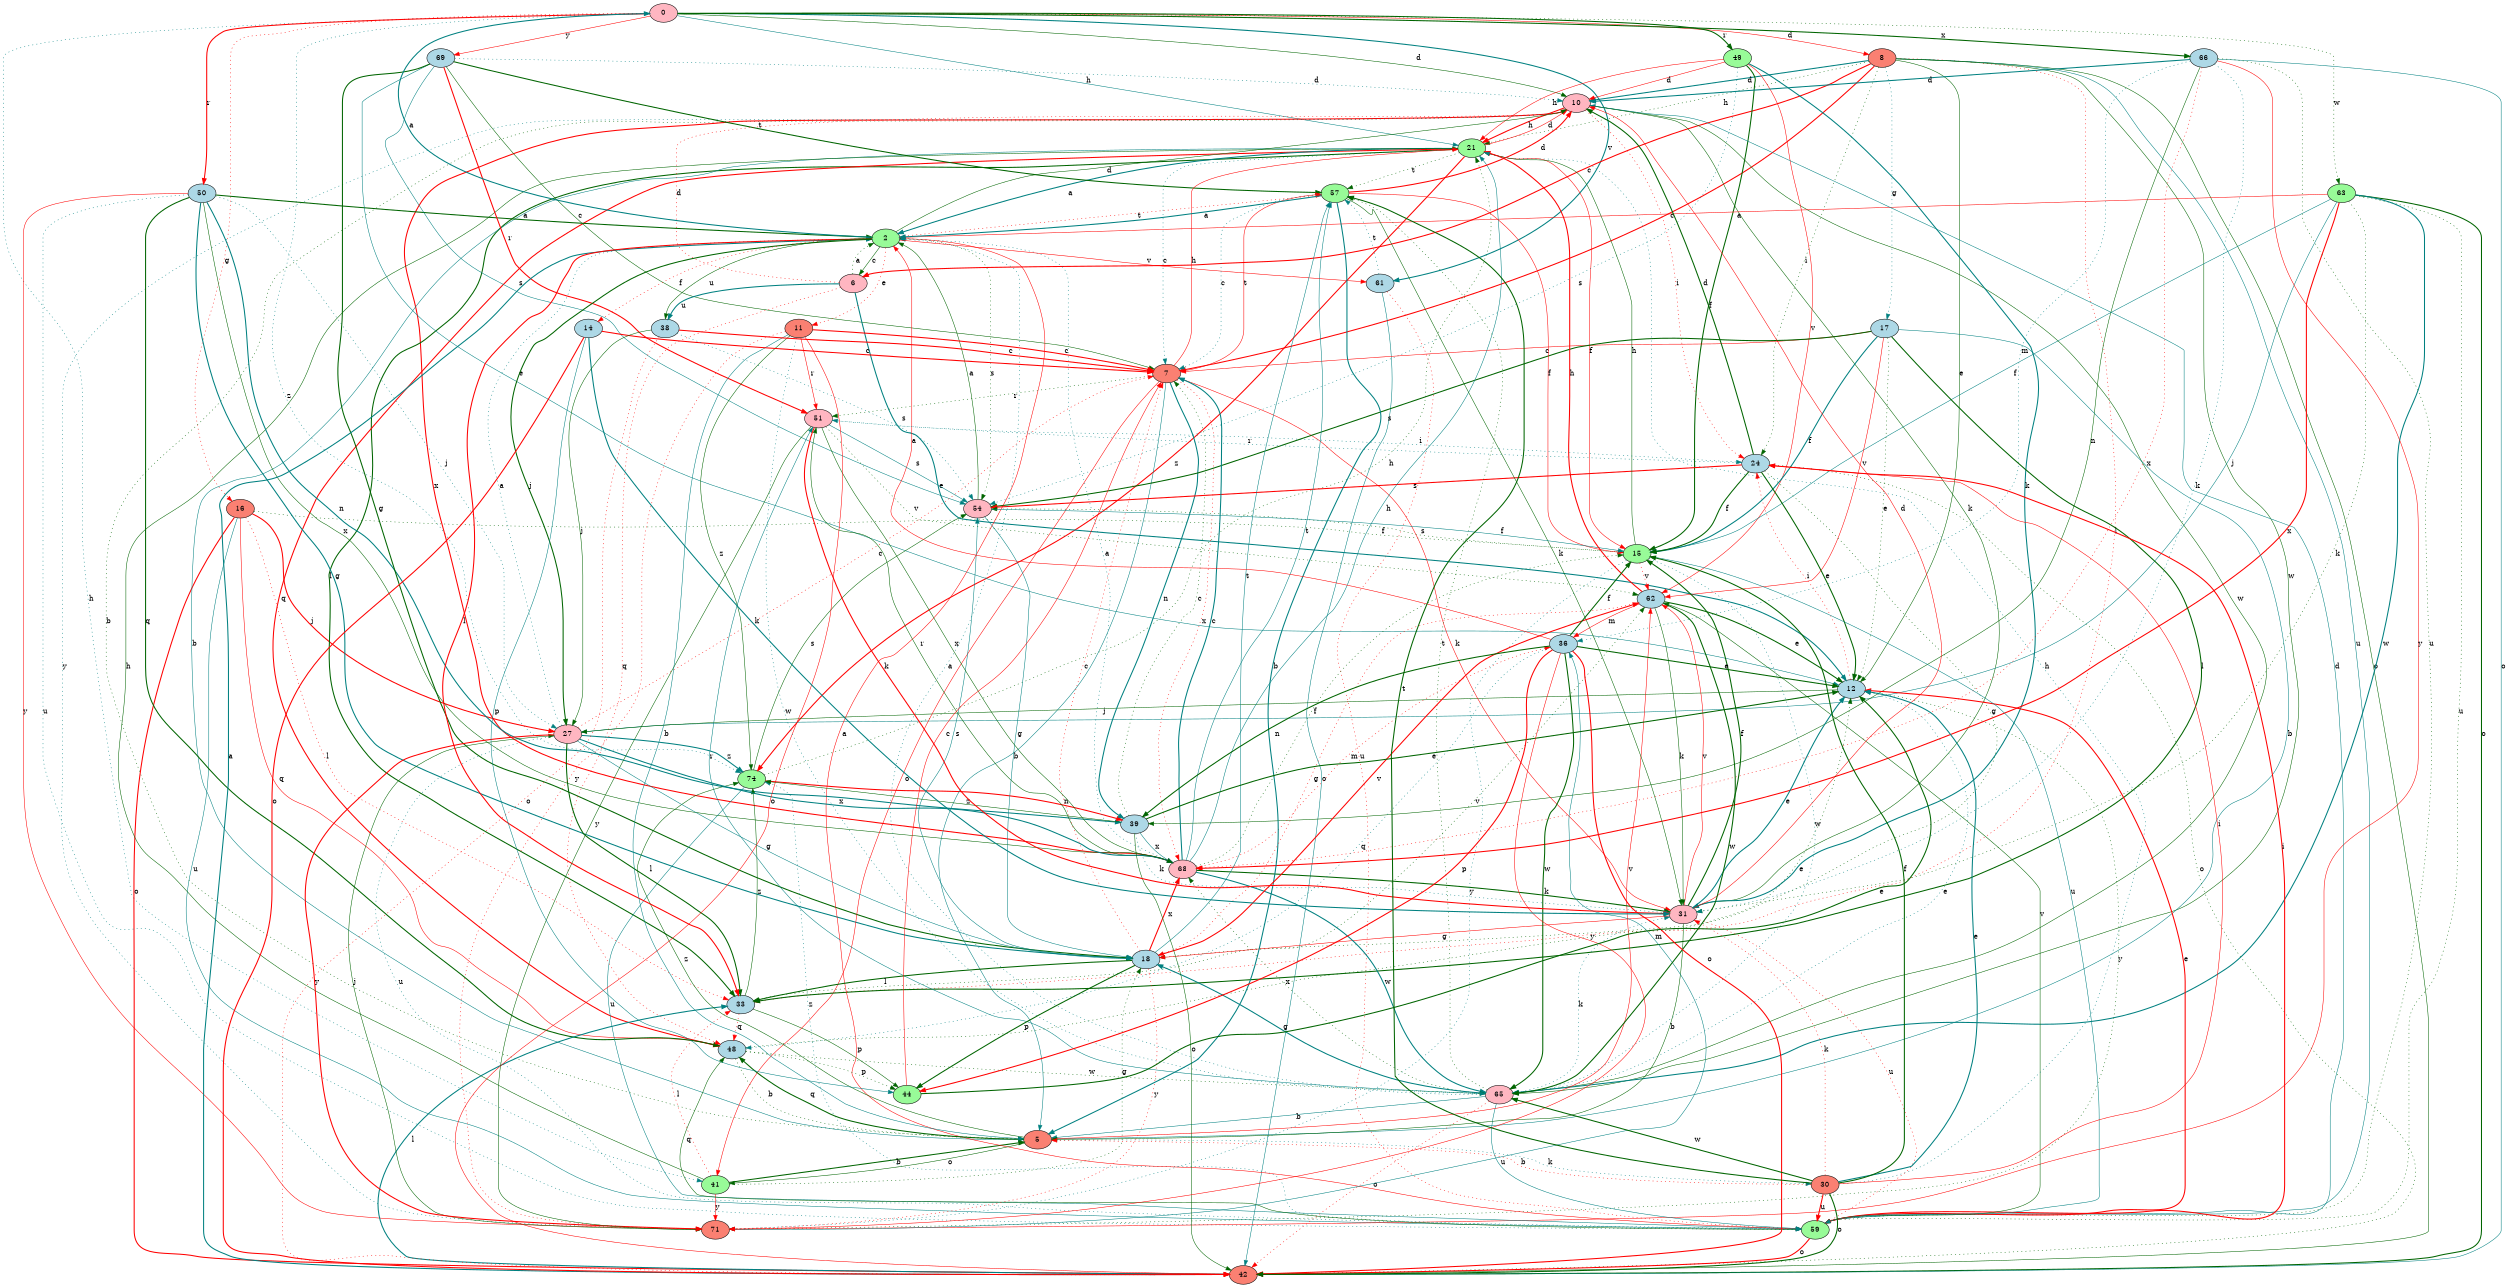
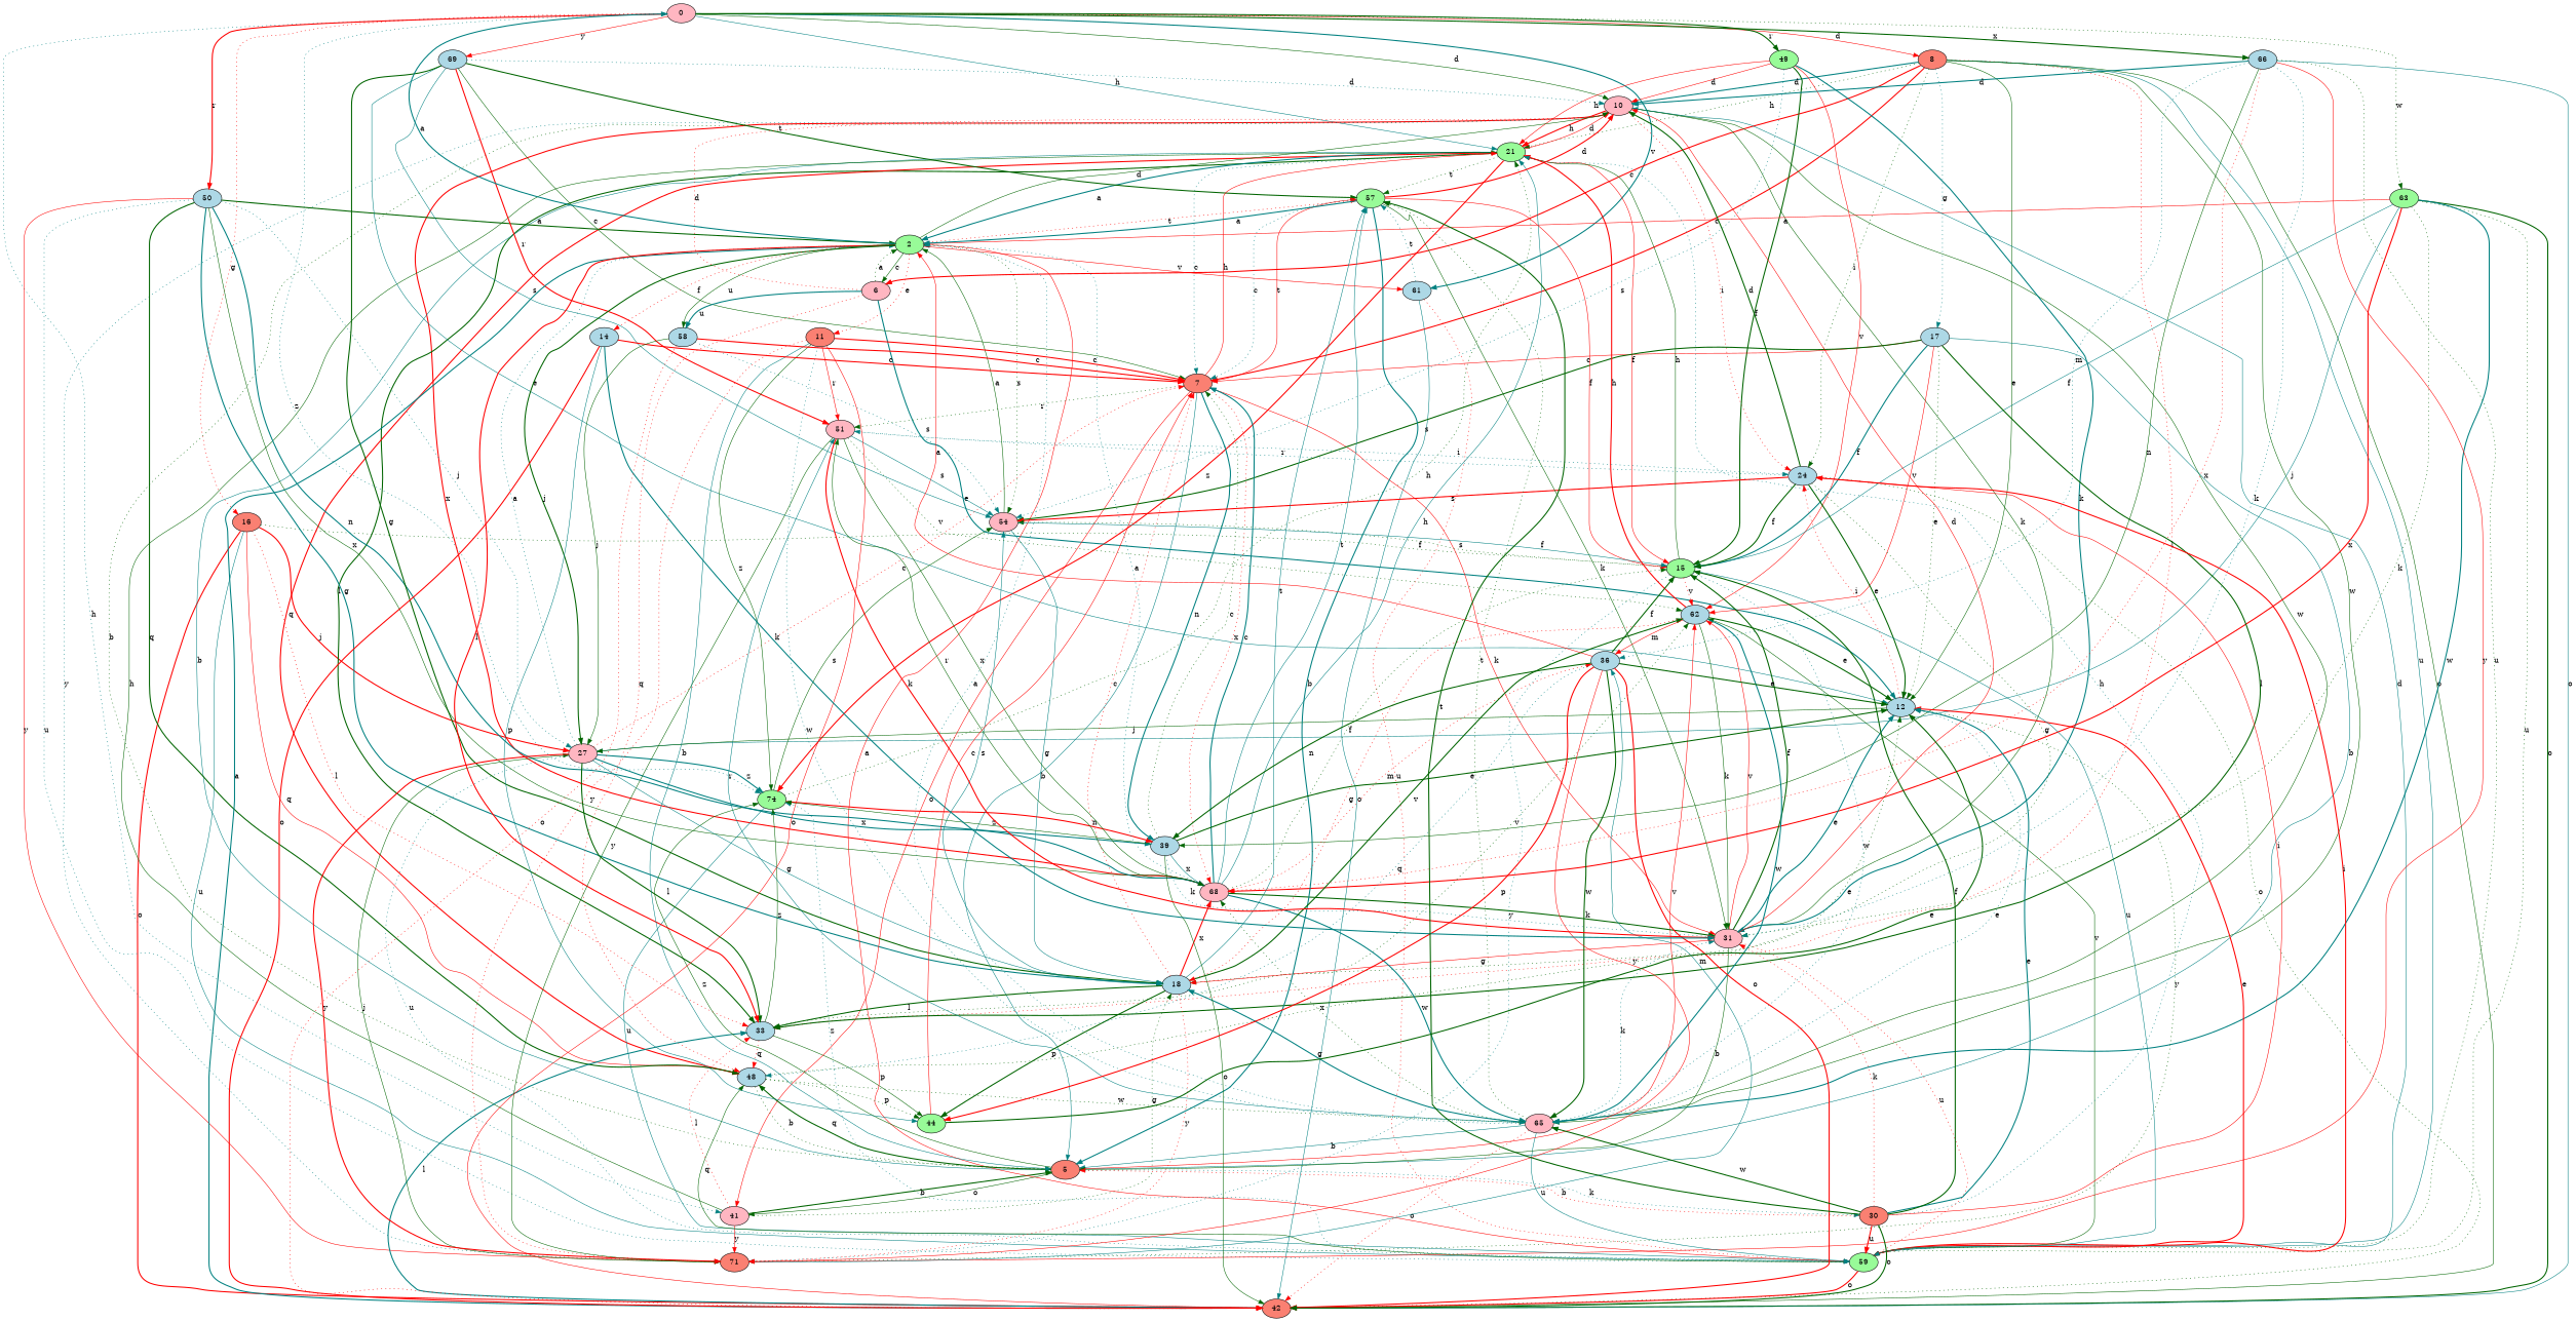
  strict digraph {
    node [fillcolor=lightblue style=filled]
    edge [color=darkgreen style=solid]
    0 [fillcolor=lightpink]
    8 [fillcolor=salmon]
    10 [fillcolor=lightpink]
    16 [fillcolor=salmon]
    21 [fillcolor=palegreen]
-   41 [fillcolor=palegreen]
+   41 [fillcolor=lightpink]
    49 [fillcolor=palegreen]
    50
    61
    63 [fillcolor=palegreen]
    66
    69
    74 [fillcolor=palegreen]
    6 [fillcolor=lightpink]
    33
    12
    7 [fillcolor=salmon]
    17
    24
    42 [fillcolor=salmon]
    59 [fillcolor=palegreen]
    65 [fillcolor=lightpink]
    5 [fillcolor=salmon]
    31 [fillcolor=lightpink]
    68 [fillcolor=lightpink]
    71 [fillcolor=salmon]
    27 [fillcolor=lightpink]
    48
    15 [fillcolor=palegreen]
    2 [fillcolor=palegreen]
    57 [fillcolor=palegreen]
    18
    54 [fillcolor=lightpink]
    62
    39
    36
    51 [fillcolor=lightpink]
    11 [fillcolor=salmon]
    14
-   58 [label=38]
+   58
    44 [fillcolor=palegreen]
    30 [fillcolor=salmon]
    0 -> 8 [color=red label=d]
    0 -> 10 [label=d]
    0 -> 16 [color=red label=g style=dotted]
    0 -> 21 [color=teal label=h]
    0 -> 41 [color=teal label=h style=dotted]
    0 -> 49 [label=r style=bold]
    0 -> 50 [color=red label=r style=bold]
    0 -> 61 [color=teal label=v style=bold]
    0 -> 63 [label=w style=dotted]
    0 -> 66 [label=x style=bold]
    0 -> 69 [color=red label=y]
    0 -> 74 [color=teal label=z style=dotted]
    8 -> 10 [color=teal label=d style=bold]
    8 -> 21 [label=h style=dotted]
    8 -> 6 [color=red label=c style=bold]
    8 -> 33 [color=red label=l style=dotted]
    8 -> 12 [label=e]
    8 -> 7 [color=red label=c style=bold]
    8 -> 17 [color=teal label=g style=dotted]
    8 -> 24 [label=i style=dotted]
    8 -> 42 [label=o]
    8 -> 59 [color=teal label=u]
    8 -> 65 [label=w]
    10 -> 21 [color=red label=h style=bold]
    10 -> 24 [color=red label=i style=dotted]
    10 -> 65 [label=w]
    10 -> 5 [label=b style=dotted]
    10 -> 31 [label=k]
    10 -> 68 [color=red label=x style=bold]
    10 -> 71 [color=teal label=y style=dotted]
    16 -> 33 [color=red label=l style=dotted]
    16 -> 42 [color=red label=o style=bold]
    16 -> 59 [color=teal label=u]
    16 -> 27 [color=red label=j style=bold]
    16 -> 48 [color=red label=q]
    16 -> 15 [label=f style=dotted]
    21 -> 10 [color=red label=d]
    21 -> 74 [color=red label=z style=bold]
    21 -> 33 [label=l style=bold]
    21 -> 7 [color=teal label=c style=dotted]
    21 -> 5 [color=teal label=b]
    21 -> 48 [color=red label=q style=bold]
    21 -> 15 [color=red label=f]
    21 -> 2 [color=teal label=a style=bold]
    21 -> 57 [label=t style=dotted]
    41 -> 21 [label=h]
    41 -> 33 [color=red label=l style=dotted]
    41 -> 5 [label=b style=bold]
    41 -> 71 [color=red label=y]
    41 -> 18 [label=g style=dotted]
    49 -> 10 [color=red label=d]
    49 -> 21 [color=red label=h]
    49 -> 31 [color=teal label=k style=bold]
    49 -> 15 [label=f style=bold]
    49 -> 54 [color=teal label=s style=dotted]
    49 -> 62 [color=red label=v]
    50 -> 59 [color=teal label=u style=dotted]
    50 -> 68 [label=x]
    50 -> 71 [color=red label=y]
    50 -> 27 [color=teal label=j style=dotted]
    50 -> 48 [label=q style=bold]
    50 -> 2 [label=a style=bold]
    50 -> 18 [color=teal label=g style=bold]
    50 -> 39 [color=teal label=n style=bold]
    61 -> 42 [color=teal label=o]
    61 -> 59 [color=red label=u style=dotted]
    61 -> 57 [color=teal label=t style=dotted]
    63 -> 42 [label=o style=bold]
    63 -> 59 [label=u style=dotted]
    63 -> 65 [color=teal label=w style=bold]
    63 -> 31 [label=k style=dotted]
    63 -> 68 [color=red label=x style=bold]
    63 -> 27 [color=teal label=j]
    63 -> 15 [color=teal label=f]
    63 -> 2 [color=red label=a]
    66 -> 10 [color=teal label=d style=bold]
    66 -> 42 [color=teal label=o]
    66 -> 59 [label=u style=dotted]
    66 -> 31 [color=teal label=k style=dotted]
    66 -> 68 [color=red label=x style=dotted]
    66 -> 71 [color=red label=y]
    66 -> 39 [label=n]
    66 -> 36 [color=teal label=m style=dotted]
    69 -> 10 [color=teal label=d style=dotted]
    69 -> 12 [color=teal label=e]
    69 -> 7 [label=c]
    69 -> 57 [label=t style=bold]
    69 -> 18 [label=g style=bold]
    69 -> 54 [color=teal label=s]
    69 -> 51 [color=red label=r style=bold]
    74 -> 21 [label=h style=dotted]
    74 -> 59 [color=teal label=u]
    74 -> 54 [label=s]
    74 -> 39 [color=red label=n style=bold]
    6 -> 10 [color=red label=d style=dotted]
    6 -> 12 [color=teal label=e style=bold]
    6 -> 48 [color=red label=q style=dotted]
    6 -> 2 [label=a style=dotted]
    6 -> 58 [color=teal label=u style=bold]
    33 -> 74 [label=z]
    33 -> 48 [color=red label=q style=dotted]
    33 -> 62 [label=v style=dotted]
    33 -> 44 [label=p]
    12 -> 24 [color=red label=i style=dotted]
    12 -> 71 [label=y style=dotted]
    12 -> 27 [label=j]
    7 -> 21 [color=red label=h]
    7 -> 41 [color=red label=o]
    7 -> 5 [color=teal label=b]
    7 -> 31 [color=red label=k]
    7 -> 68 [color=red label=x style=dotted]
    7 -> 57 [color=red label=t]
    7 -> 39 [color=teal label=n style=bold]
    7 -> 51 [label=r style=dotted]
    17 -> 33 [label=l style=bold]
    17 -> 12 [label=e style=dotted]
    17 -> 7 [color=red label=c]
    17 -> 5 [color=teal label=b]
    17 -> 15 [color=teal label=f style=bold]
    17 -> 54 [label=s style=bold]
    17 -> 62 [color=red label=v]
    24 -> 10 [label=d style=bold]
    24 -> 12 [label=e style=bold]
    24 -> 42 [label=o style=dotted]
    24 -> 15 [label=f style=bold]
    24 -> 18 [label=g style=dotted]
    24 -> 54 [color=red label=s style=bold]
    24 -> 51 [color=teal label=r style=dotted]
    42 -> 33 [color=teal label=l style=bold]
    42 -> 2 [color=teal label=a style=bold]
    59 -> 10 [color=teal label=d]
    59 -> 74 [color=teal label=z style=dotted]
    59 -> 12 [color=red label=e style=bold]
    59 -> 24 [color=red label=i style=bold]
    59 -> 42 [color=red label=o style=bold]
    59 -> 48 [label=q]
    59 -> 2 [color=red label=a]
    59 -> 62 [label=v]
    65 -> 12 [color=teal label=e style=dotted]
    65 -> 42 [color=red label=o style=dotted]
    65 -> 59 [color=teal label=u]
    65 -> 5 [color=teal label=b]
    65 -> 31 [color=teal label=k style=dotted]
    65 -> 68 [label=x style=dotted]
    65 -> 2 [color=teal label=a style=dotted]
    65 -> 57 [label=t style=dotted]
    65 -> 18 [color=teal label=g style=bold]
    65 -> 51 [color=teal label=r]
    5 -> 41 [label=o]
    5 -> 74 [label=z]
    5 -> 48 [label=q style=bold]
    5 -> 62 [color=red label=v]
    5 -> 30 [color=teal label=k style=dotted]
    31 -> 10 [color=red label=d]
    31 -> 12 [color=teal label=e style=bold]
    31 -> 59 [color=red label=u style=dotted]
    31 -> 5 [label=b]
    31 -> 15 [label=f style=bold]
    31 -> 18 [color=red label=g]
    31 -> 62 [color=red label=v]
    68 -> 21 [color=teal label=h]
    68 -> 7 [color=teal label=c style=bold]
    68 -> 65 [color=teal label=w style=bold]
    68 -> 31 [label=k style=bold]
    68 -> 15 [label=f style=dotted]
    68 -> 2 [color=teal label=a style=dotted]
    68 -> 57 [color=teal label=t]
    68 -> 36 [color=red label=m style=dotted]
    68 -> 51 [label=r]
    71 -> 27 [label=j]
    71 -> 36 [color=teal label=m]
    27 -> 74 [color=teal label=z style=bold]
    27 -> 33 [label=l style=bold]
    27 -> 7 [color=red label=c style=dotted]
    27 -> 59 [color=teal label=u style=dotted]
    27 -> 68 [color=teal label=x style=bold]
    27 -> 71 [color=red label=y style=bold]
    27 -> 2 [color=teal label=a style=dotted]
    27 -> 18 [color=teal label=g]
    48 -> 12 [label=e style=dotted]
    48 -> 65 [label=w style=dotted]
    48 -> 5 [label=b style=dotted]
    48 -> 44 [label=p style=dotted]
    15 -> 21 [label=h]
    15 -> 59 [color=teal label=u]
    15 -> 65 [color=teal label=w style=dotted]
    15 -> 71 [color=teal label=y style=dotted]
    15 -> 54 [label=s style=dotted]
    15 -> 62 [color=red label=v style=dotted]
    2 -> 0 [color=teal label=a style=bold]
    2 -> 10 [label=d]
    2 -> 61 [color=red label=v]
    2 -> 6 [label=c]
    2 -> 33 [color=red label=l style=bold]
    2 -> 27 [label=j style=bold]
    2 -> 57 [color=red label=t style=dotted]
    2 -> 54 [label=s style=dotted]
    2 -> 11 [color=red label=e style=dotted]
    2 -> 14 [color=red label=f style=dotted]
    2 -> 58 [label=u]
    57 -> 10 [color=red label=d style=bold]
    57 -> 7 [color=teal label=c style=dotted]
    57 -> 5 [color=teal label=b style=bold]
    57 -> 31 [label=k]
    57 -> 15 [color=red label=f]
    57 -> 2 [color=teal label=a style=bold]
    18 -> 33 [label=l style=bold]
    18 -> 7 [color=red label=c style=dotted]
    18 -> 68 [color=red label=x style=bold]
    18 -> 71 [color=red label=y style=dotted]
    18 -> 57 [color=teal label=t]
    18 -> 54 [color=teal label=s]
-   18 -> 62 [color=red label=v style=bold]
+   18 -> 62 [label=v style=bold]
    18 -> 44 [label=p style=bold]
    54 -> 15 [color=teal label=f]
    54 -> 2 [label=a]
    54 -> 18 [color=teal label=g]
    62 -> 21 [color=red label=h style=bold]
    62 -> 12 [label=e style=bold]
-   62 -> 65 [label=w style=bold]
+   62 -> 65 [color=teal label=w style=bold]
    62 -> 31 [label=k]
    62 -> 18 [color=red label=g style=dotted]
    62 -> 36 [color=red label=m]
    39 -> 74 [label=z]
    39 -> 12 [label=e style=bold]
    39 -> 7 [label=c style=dotted]
    39 -> 42 [label=o]
    39 -> 31 [color=teal label=k style=dotted]
    39 -> 68 [color=teal label=x]
    36 -> 12 [label=e style=bold]
    36 -> 42 [color=red label=o style=bold]
    36 -> 65 [label=w style=bold]
    36 -> 71 [color=red label=y]
    36 -> 48 [color=teal label=q style=dotted]
    36 -> 15 [label=f style=bold]
    36 -> 2 [color=red label=a]
    36 -> 39 [label=n style=bold]
    36 -> 44 [color=red label=p style=bold]
    51 -> 24 [color=teal label=i style=dotted]
    51 -> 31 [color=red label=k style=bold]
    51 -> 68 [label=x]
    51 -> 71 [label=y]
    51 -> 54 [color=teal label=s]
    51 -> 62 [label=v style=dotted]
    11 -> 74 [label=z]
    11 -> 7 [color=red label=c style=bold]
    11 -> 42 [color=red label=o]
    11 -> 65 [color=teal label=w style=dotted]
    11 -> 5 [color=teal label=b]
    11 -> 71 [color=red label=y style=dotted]
    11 -> 51 [color=red label=r]
    14 -> 7 [color=red label=c style=bold]
    14 -> 42 [color=red label=o style=bold]
    14 -> 31 [color=teal label=k style=bold]
    14 -> 44 [color=teal label=p]
    58 -> 7 [color=red label=c style=bold]
    58 -> 42 [color=red label=o style=dotted]
    58 -> 27 [label=j]
    58 -> 54 [color=teal label=s style=dotted]
    44 -> 12 [label=e style=bold]
    44 -> 7 [color=red label=c]
    30 -> 21 [color=teal label=h style=dotted]
    30 -> 12 [color=teal label=e style=bold]
    30 -> 24 [color=red label=i]
    30 -> 42 [label=o style=bold]
    30 -> 59 [color=red label=u style=bold]
    30 -> 65 [label=w style=bold]
    30 -> 5 [color=red label=b style=dotted]
    30 -> 31 [color=red label=k style=dotted]
    30 -> 15 [label=f style=bold]
    30 -> 57 [label=t style=bold]
  }
